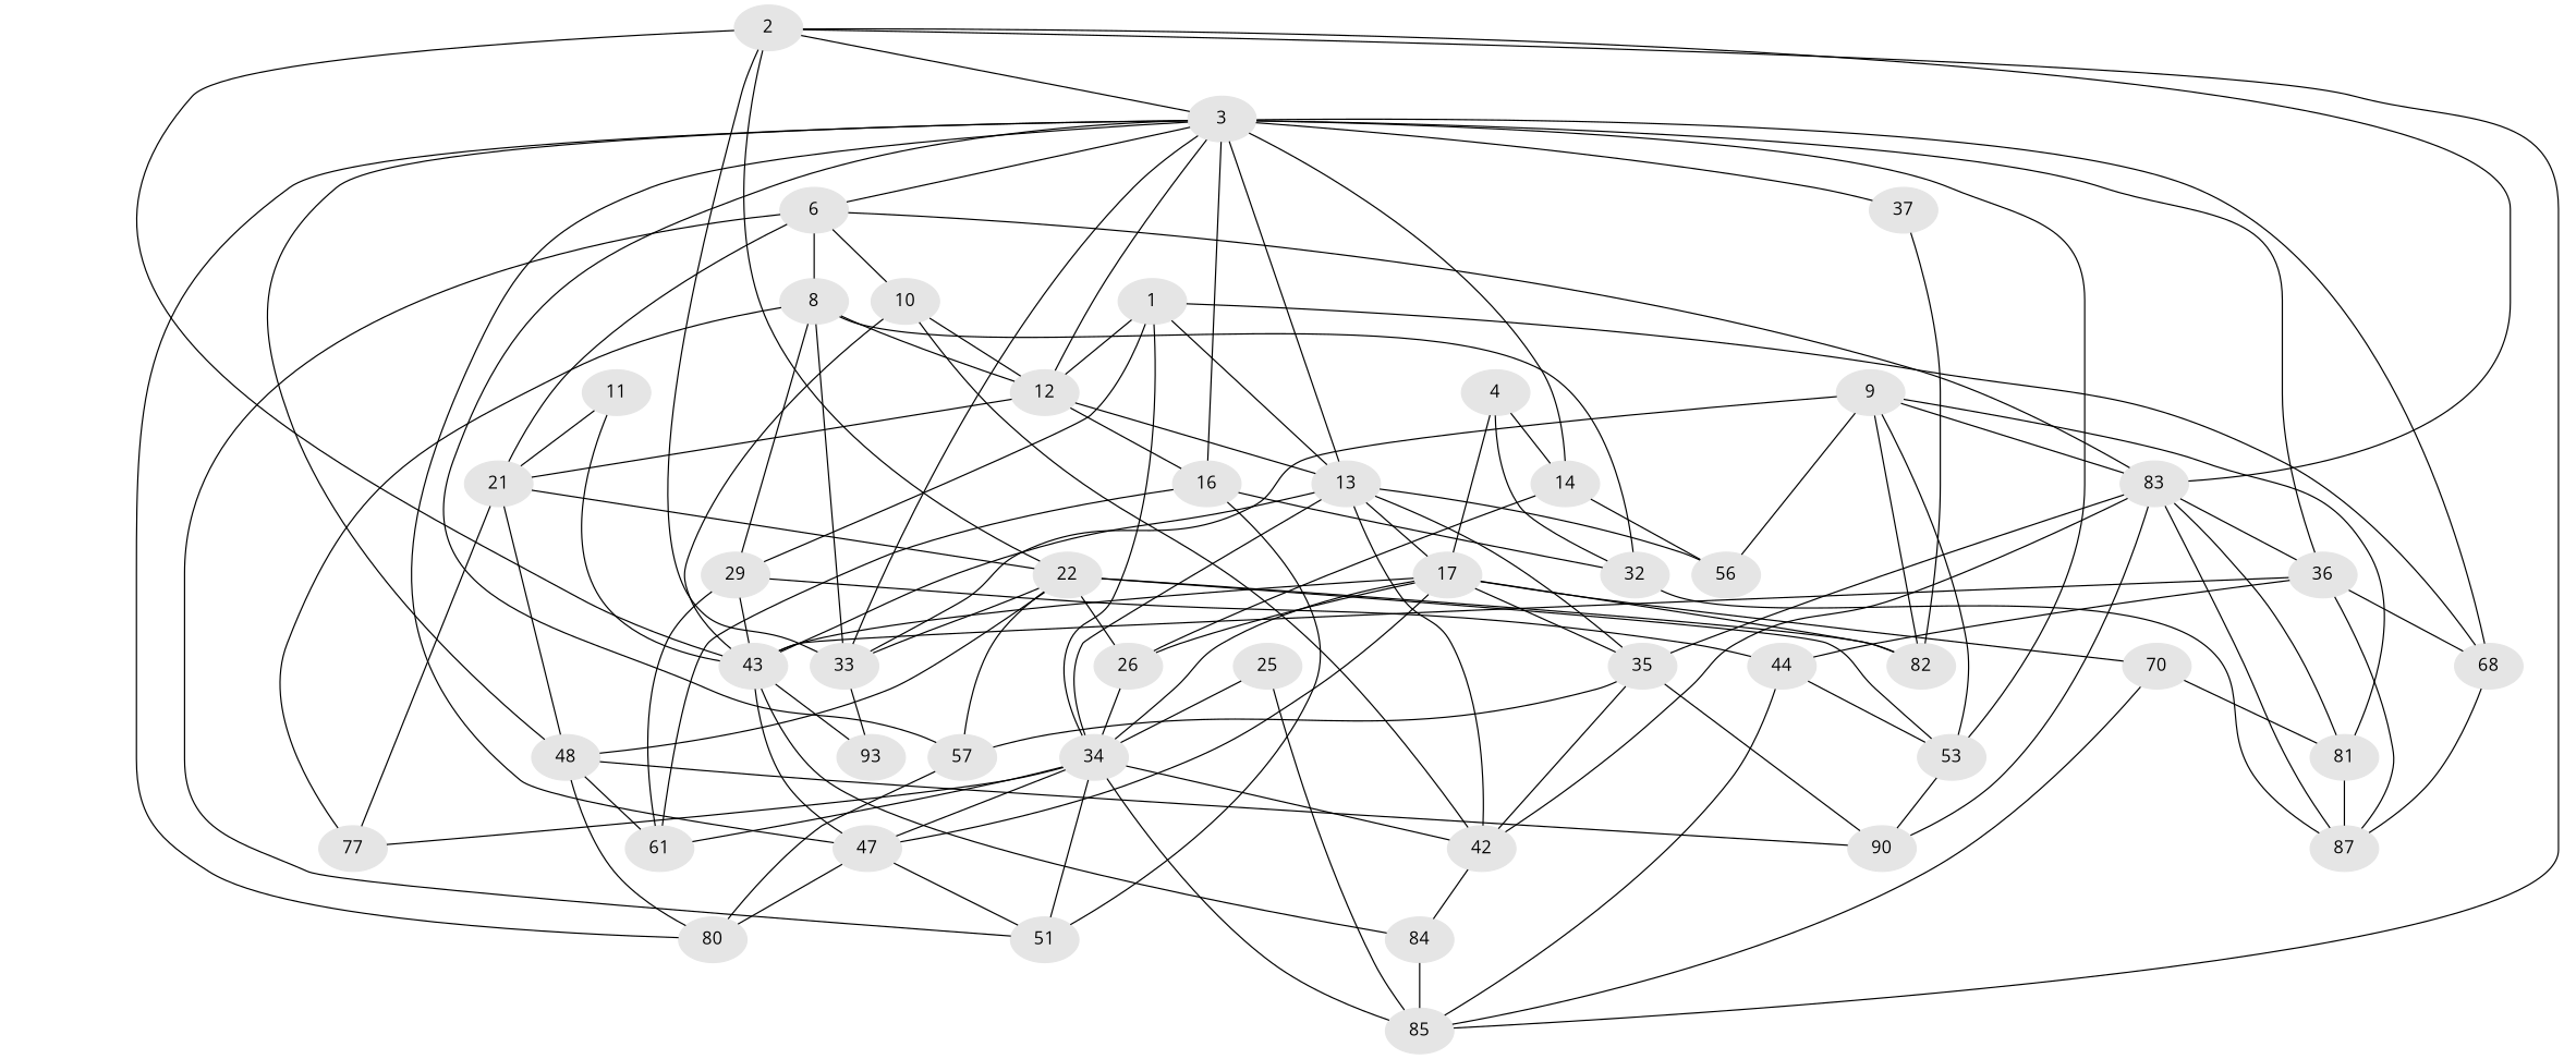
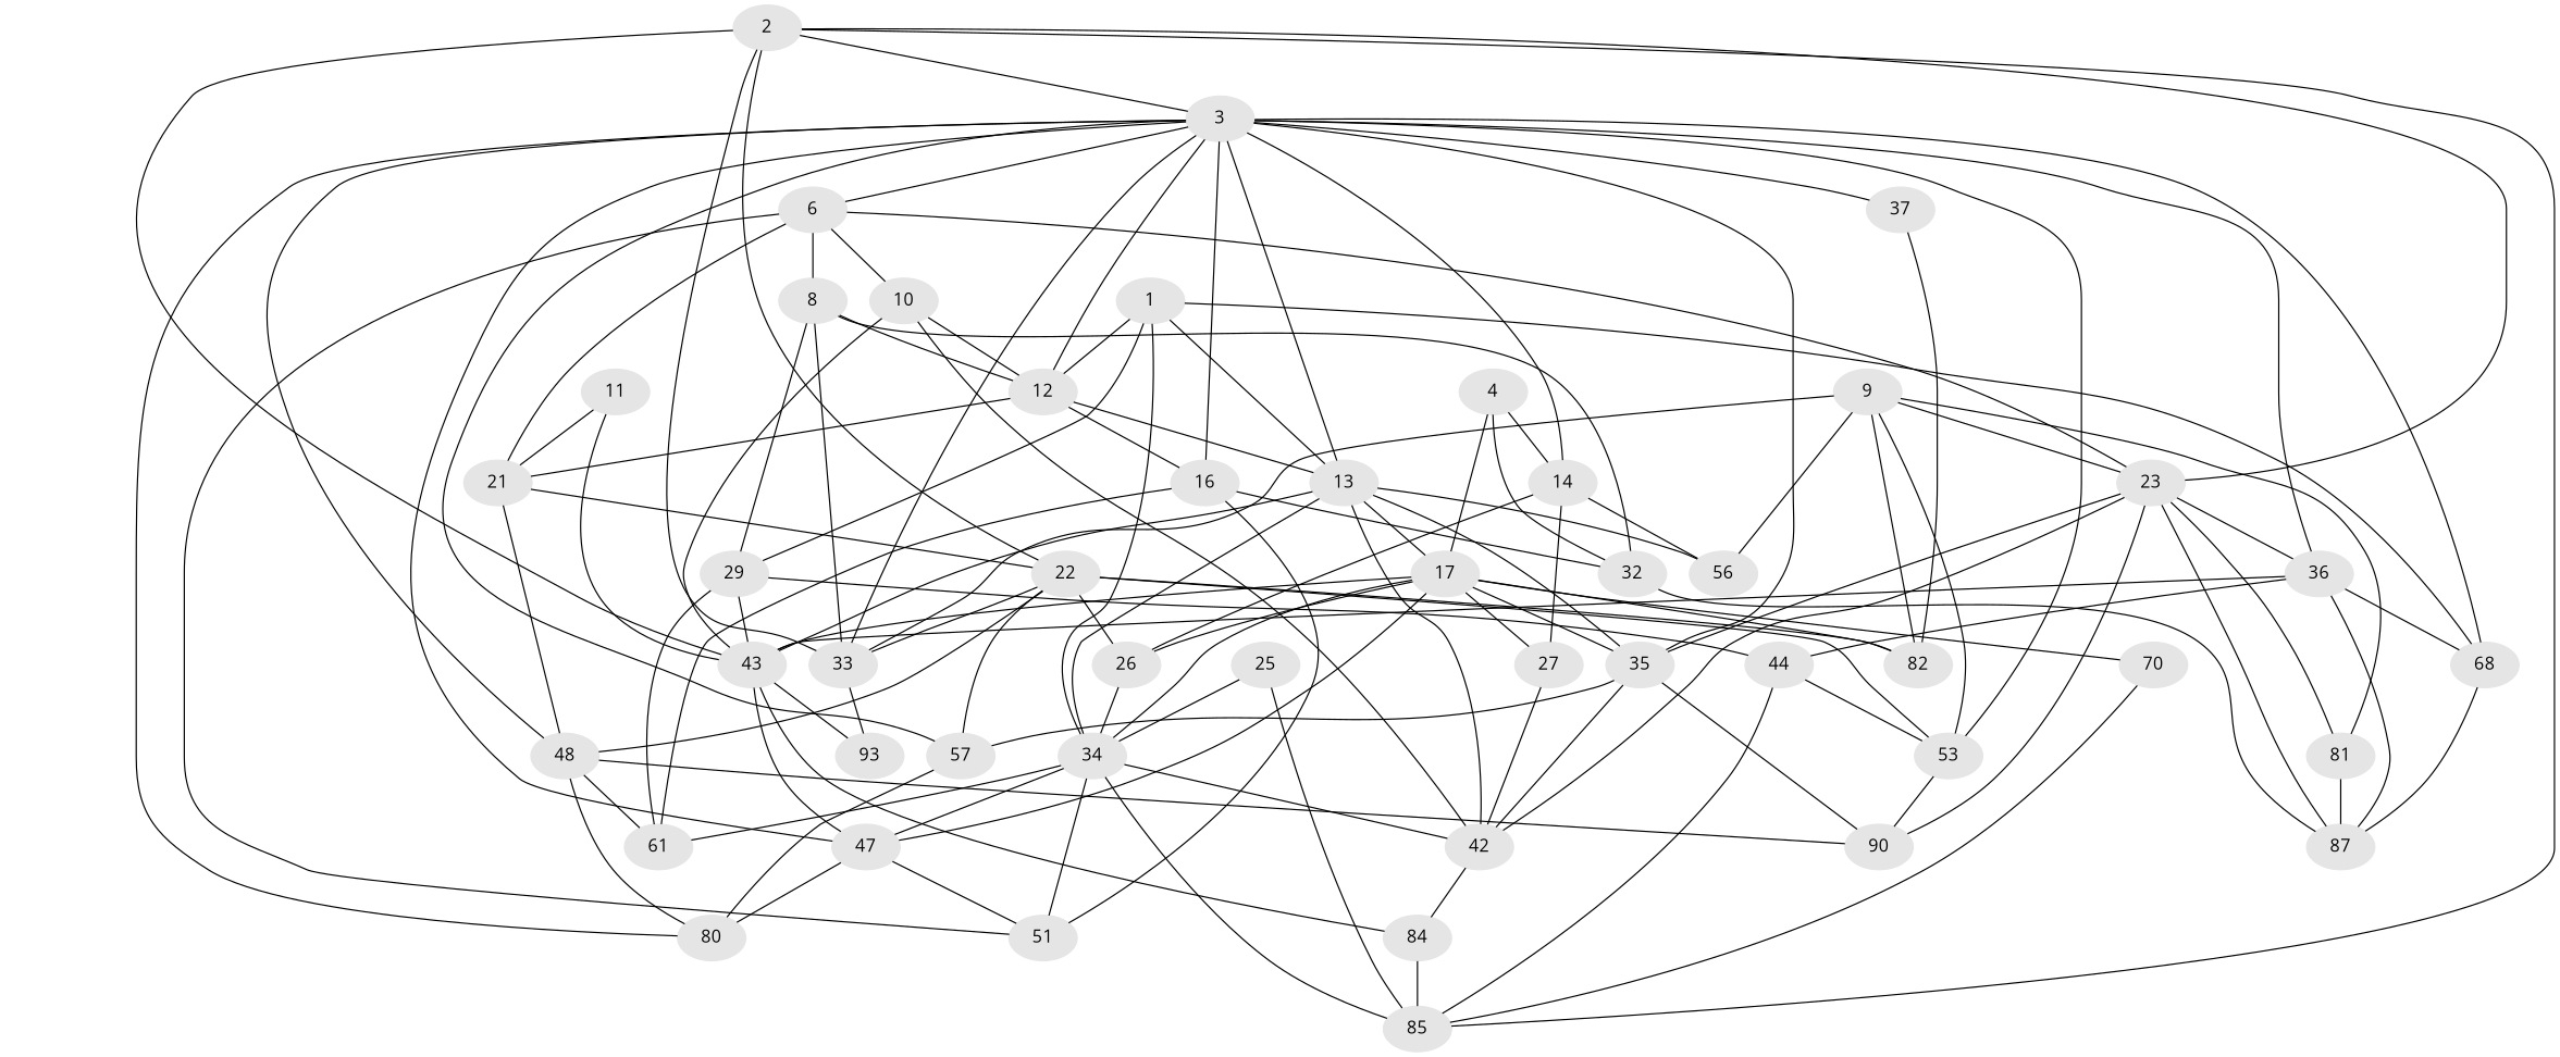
  graph {
    fontname="Open Sans"
    node [color=gray90 fontname="Open Sans" style=filled]
    edge [fontname="Open Sans"]
    12 [super="+83+15"]
    13 [super="+18+96"]
    16 [super="+49"]
    21 [super="+40+41+45"]
    1
    29
    34 [super="+46"]
    68
    43 [super="+58+52"]
    35 [super="+66+60"]
    17 [super="+20"]
    42 [super="+59+88"]
    56
    61
    44
    85
    47 [super="+92"]
    51 [super="+89"]
-   77
    87
    2 [super="+19"]
    3 [super="+50+5+67"]
    22 [super="+54+86+75+30"]
-   23 [super="+55" label=83]
+   23 [super="+55"]
    33 [super="+38"]
    6 [super="+65"]
    14 [super="+76+31+79"]
    36 [super="+39"]
    37
    48 [super="+72"]
    53 [super="+95"]
    57
    80 [super="+94"]
    82
    26
    81
    90
    93
    84
    8 [super="+62"]
    10
+   27
    32
    4 [super="+7"]
    70 [super="+71"]
    9 [super="+24"]
    11
    25
    12 -- 13
    12 -- 16
    12 -- 21
    13 -- 34
    13 -- 43
    13 -- 35
    13 -- 17
    13 -- 42
    13 -- 56
    16 -- 61
    16 -- 51
    16 -- 32
-   21 -- 77
    21 -- 22 [weight=2]
    21 -- 48
    1 -- 12
    1 -- 13
    1 -- 29
    1 -- 34
    1 -- 68
    29 -- 43 [weight=2]
    29 -- 61
    29 -- 44
    34 -- 42
    34 -- 61
    34 -- 85 [weight=2]
    34 -- 47
    34 -- 51
-   34 -- 77
    68 -- 87
    43 -- 47
    43 -- 93
    43 -- 84
    35 -- 42
    35 -- 57
    35 -- 90
    17 -- 34
    17 -- 43
    17 -- 35
    17 -- 47
    17 -- 82
    17 -- 26
+   17 -- 27
    17 -- 70
    42 -- 84
    44 -- 85
    44 -- 53
    47 -- 51
    47 -- 80
    2 -- 43
    2 -- 85
    2 -- 3
    2 -- 22
    2 -- 23
    2 -- 33
    3 -- 12 [weight=2]
    3 -- 13
    3 -- 16
    3 -- 68
+   3 -- 35
    3 -- 47
    3 -- 33
    3 -- 6 [weight=2]
    3 -- 14 [weight=3]
    3 -- 36
    3 -- 37
    3 -- 48
    3 -- 53 [weight=2]
    3 -- 57
    3 -- 80
    22 -- 33 [weight=3]
    22 -- 48
    22 -- 53
    22 -- 57
    22 -- 82
    22 -- 26
    23 -- 35
    23 -- 42
    23 -- 87
    23 -- 36
    23 -- 81
    23 -- 90
    33 -- 93
    6 -- 21 [weight=3]
    6 -- 51
    6 -- 23
    6 -- 8
    6 -- 10
    14 -- 56
    14 -- 26
+   14 -- 27
    36 -- 68
    36 -- 43
    36 -- 44
    36 -- 87
    37 -- 82
    48 -- 61
    48 -- 80
    48 -- 90
    53 -- 90
    57 -- 80
    26 -- 34
    81 -- 87
    84 -- 85
    8 -- 12
    8 -- 29
-   8 -- 77
    8 -- 33
    8 -- 32
    10 -- 12
    10 -- 43
    10 -- 42
+   27 -- 42
    32 -- 87
    4 -- 17
    4 -- 14
    4 -- 32
    70 -- 85
-   70 -- 81
    9 -- 56
    9 -- 23
    9 -- 33
    9 -- 53
    9 -- 82
    9 -- 81
    11 -- 21
    11 -- 43
    25 -- 34
    25 -- 85
  }
